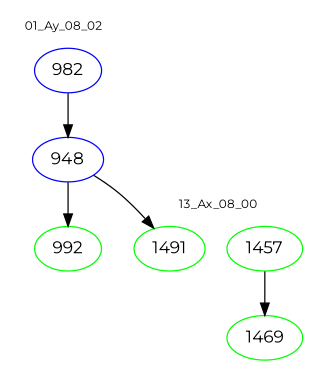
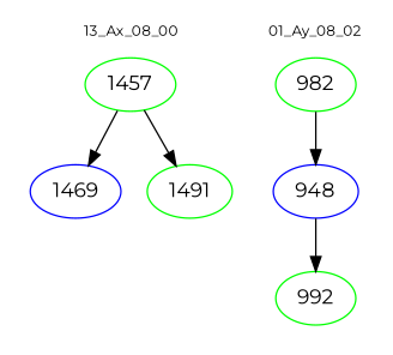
  digraph {
    fontname=Montserrat
    node [color=green fontname=Montserrat]
    edge [color=black fontname=Montserrat]
    n1 [label=1457]
-   n2 [label=1469]
+   n2 [color=blue label=1469]
    n3 [label=1491]
-   n4 [color=blue label=982]
+   n4 [label=982]
    n5 [color=blue label=948]
    n6 [label=992]
    subgraph cluster_1 {
      color=white
      fontsize=10
      label="13_Ax_08_00"
      n1
      n2
      n3
    }
    subgraph cluster_2 {
      color=white
      fontsize=10
      label="01_Ay_08_02"
      n4
      n5
      n6
    }
    n1 -> n2
-   n5 -> n3
+   n1 -> n3
    n4 -> n5
    n5 -> n6
  }
